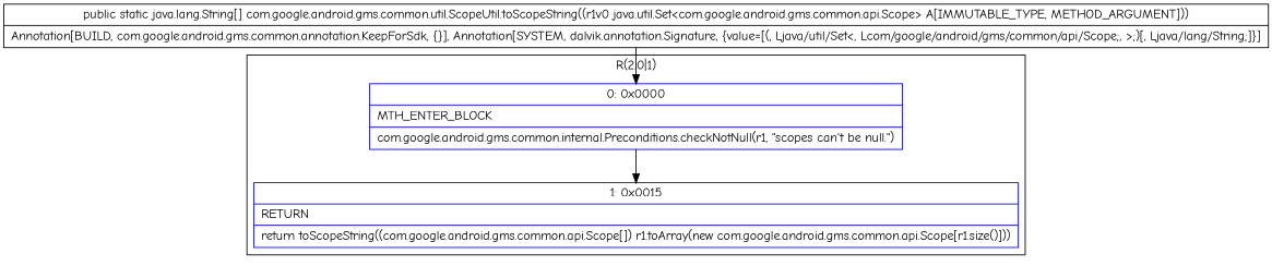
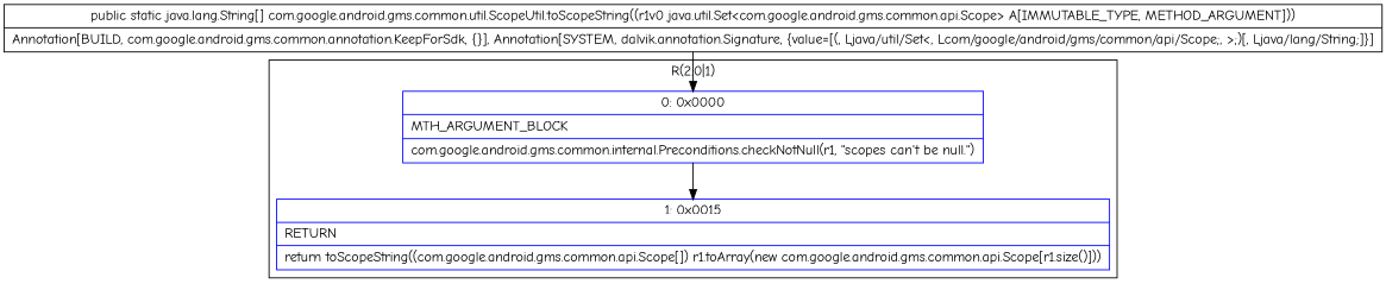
  digraph {
    fontname="Comic Neue"
    node [color=blue shape=record fontname="Comic Neue"]
    edge [fontname="Comic Neue"]
-   n1 [label="{0\:\ 0x0000|MTH_ENTER_BLOCK\l|com.google.android.gms.common.internal.Preconditions.checkNotNull(r1, \"scopes can't be null.\")\l}"]
+   n1 [label="{0\:\ 0x0000|MTH_ARGUMENT_BLOCK\l|com.google.android.gms.common.internal.Preconditions.checkNotNull(r1, \"scopes can't be null.\")\l}"]
    n2 [label="{1\:\ 0x0015|RETURN\l|return toScopeString((com.google.android.gms.common.api.Scope[]) r1.toArray(new com.google.android.gms.common.api.Scope[r1.size()]))\l}"]
    n3 [label="{public static java.lang.String[] com.google.android.gms.common.util.ScopeUtil.toScopeString((r1v0 java.util.Set\<com.google.android.gms.common.api.Scope\> A[IMMUTABLE_TYPE, METHOD_ARGUMENT]))  | Annotation[BUILD, com.google.android.gms.common.annotation.KeepForSdk, \{\}], Annotation[SYSTEM, dalvik.annotation.Signature, \{value=[(, Ljava\/util\/Set\<, Lcom\/google\/android\/gms\/common\/api\/Scope;, \>;)[, Ljava\/lang\/String;]\}]\l}" color=""]
    subgraph cluster_1 {
      label="R(2:0|1)"
      n1
      n2
    }
    n1 -> n2
    n3 -> n1
  }
